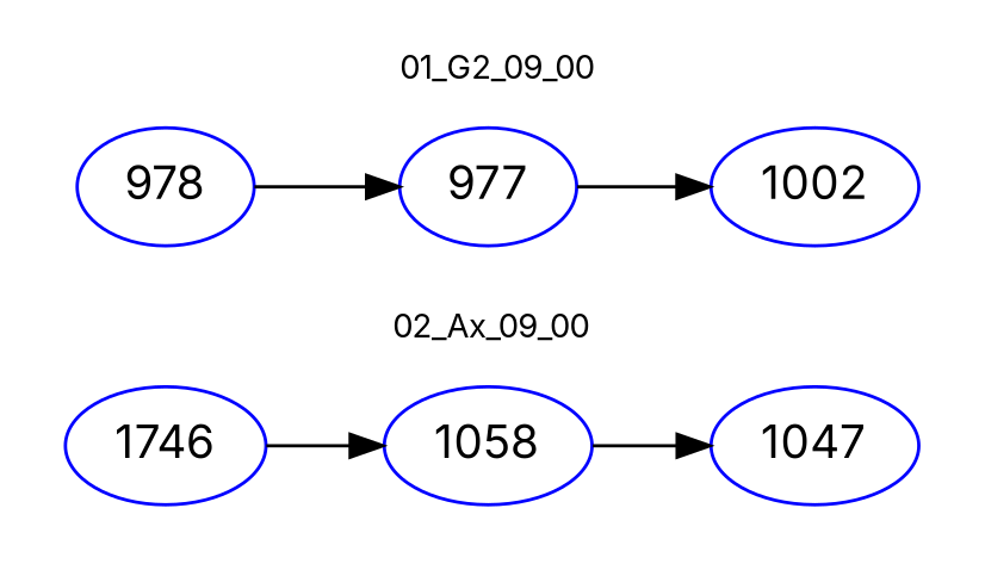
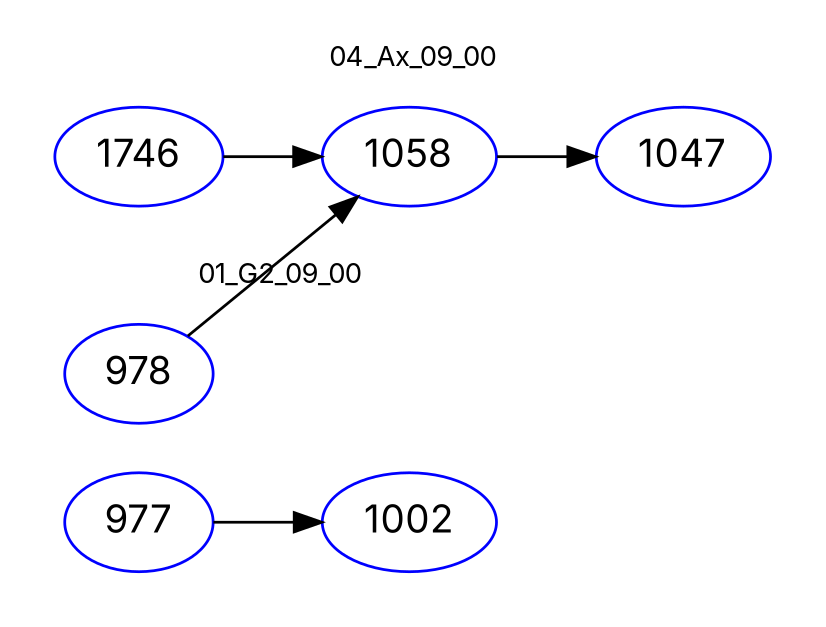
  digraph {
    fontname=Inter
    rankdir=LR
    node [color=blue fontname=Inter]
    edge [color=black fontname=Inter]
    n1 [label=1746]
    n2 [label=1058]
    n3 [label=1047]
    n4 [label=978]
    n5 [label=977]
    n6 [label=1002]
    subgraph cluster_1 {
      color=white
      fontsize=10
-     label="02_Ax_09_00"
+     label="04_Ax_09_00"
      n1
      n2
      n3
    }
    subgraph cluster_2 {
      color=white
      fontsize=10
      label="01_G2_09_00"
      n4
      n5
      n6
    }
    n1 -> n2
    n2 -> n3
-   n4 -> n5
+   n4 -> n2
    n5 -> n6
  }
